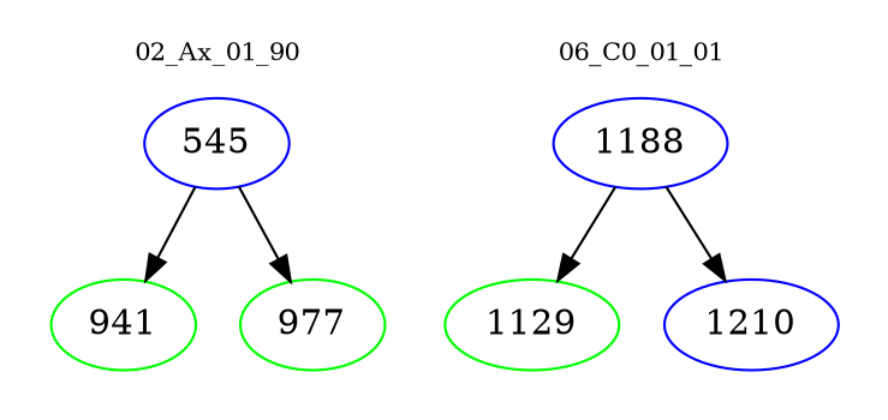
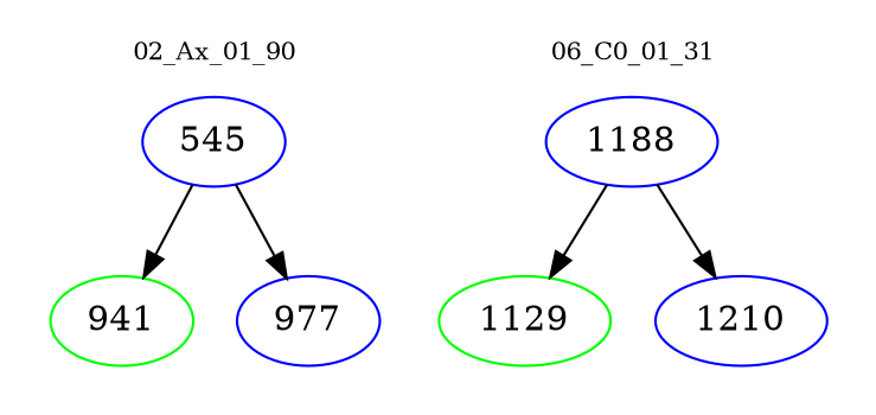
  digraph {
    node [color=blue]
    edge [color=black]
    n1 [label=545]
    n2 [color=green label=941]
-   n3 [color=green label=977]
+   n3 [label=977]
    n4 [label=1188]
    n5 [color=green label=1129]
    n6 [label=1210]
    subgraph cluster_1 {
      color=white
      fontsize=10
      label="02_Ax_01_90"
      n1
      n2
      n3
    }
    subgraph cluster_2 {
      color=white
      fontsize=10
-     label="06_C0_01_01"
+     label="06_C0_01_31"
      n4
      n5
      n6
    }
    n1 -> n2
    n1 -> n3
    n4 -> n5
    n4 -> n6
  }
